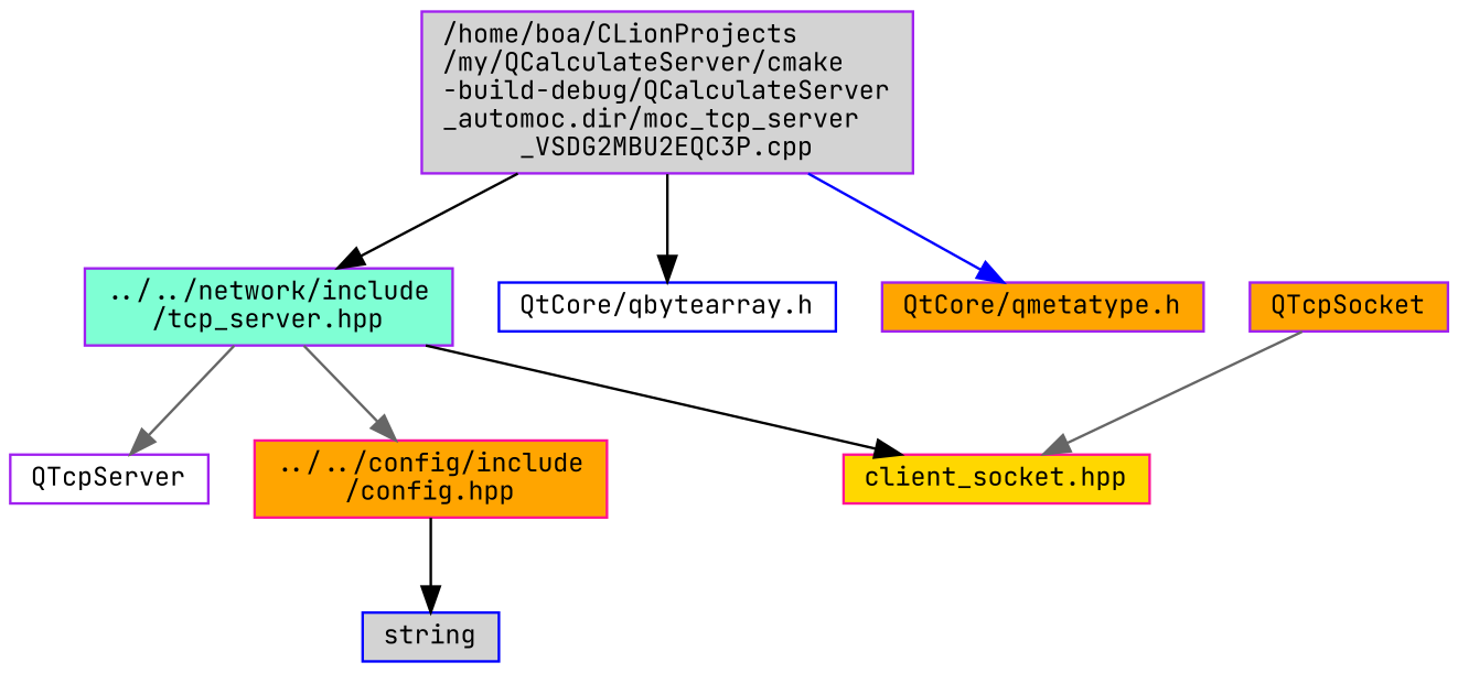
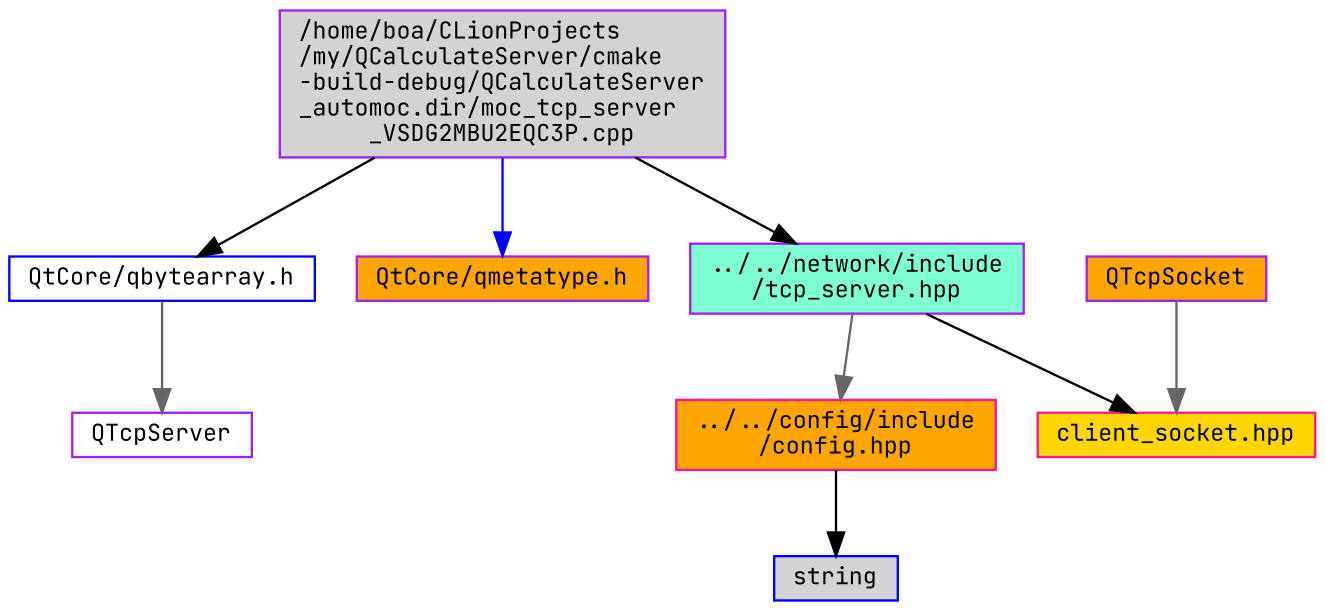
  digraph {
    fontname="JetBrains Mono"
    node [color=purple fillcolor=orange fontname="JetBrains Mono" fontsize=10 shape=record style=filled]
    edge [color=black fontname="JetBrains Mono" fontsize=10 labelfontname=Helvetica labelfontsize=10 style=solid]
    n1 [fillcolor=lightgrey fontcolor=black height=0.2 label="/home/boa/CLionProjects\l/my/QCalculateServer/cmake\l-build-debug/QCalculateServer\l_automoc.dir/moc_tcp_server\l_VSDG2MBU2EQC3P.cpp" width=0.4]
    n2 [fillcolor=aquamarine height=0.2 label="../../network/include\l/tcp_server.hpp" width=0.4]
    n3 [color=blue fillcolor=white height=0.2 label="QtCore/qbytearray.h" width=0.4]
    n4 [height=0.2 label="QtCore/qmetatype.h" width=0.4]
    n5 [fillcolor=white height=0.2 label=QTcpServer width=0.4]
    n6 [color=deeppink height=0.2 label="../../config/include\l/config.hpp" width=0.4]
    n7 [color=deeppink fillcolor=gold height=0.2 label="client_socket.hpp" width=0.4]
    n8 [color=blue fillcolor=lightgrey height=0.2 label=string width=0.4]
    n9 [height=0.2 label=QTcpSocket width=0.4]
    n1 -> n2
    n1 -> n3
    n1 -> n4 [color=blue]
-   n2 -> n5 [color=gray40]
+   n3 -> n5 [color=gray40]
    n2 -> n6 [color=gray40]
    n2 -> n7
    n6 -> n8
    n9 -> n7 [color=gray40]
  }
